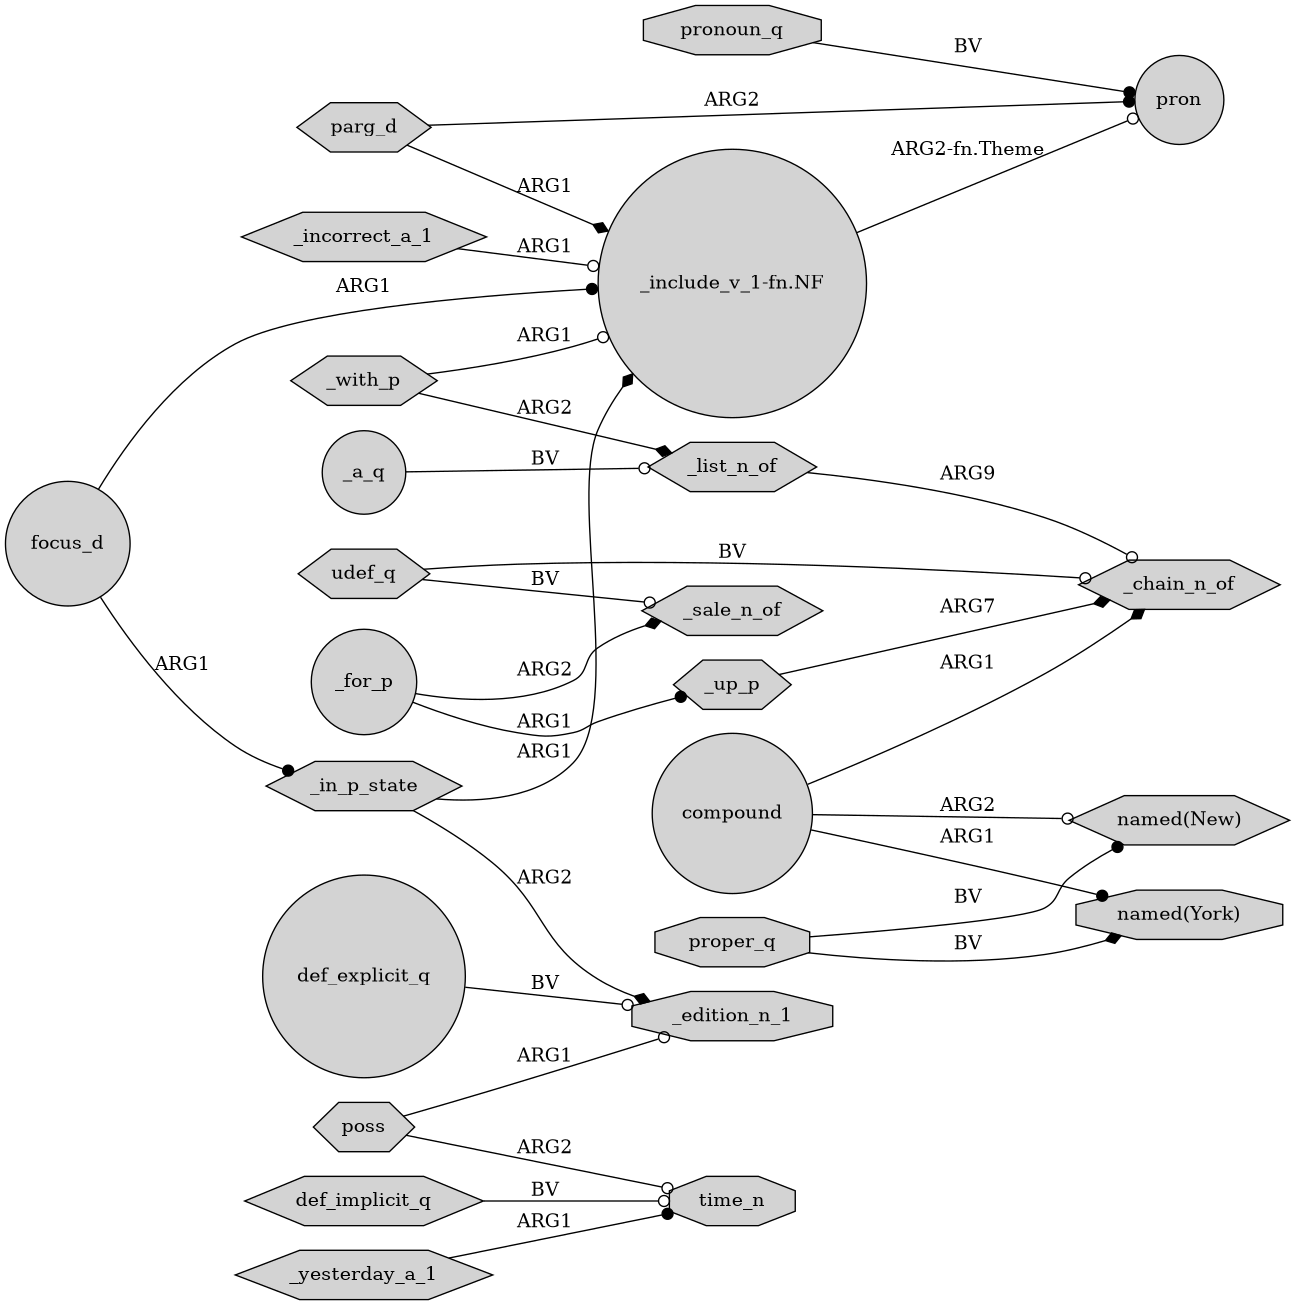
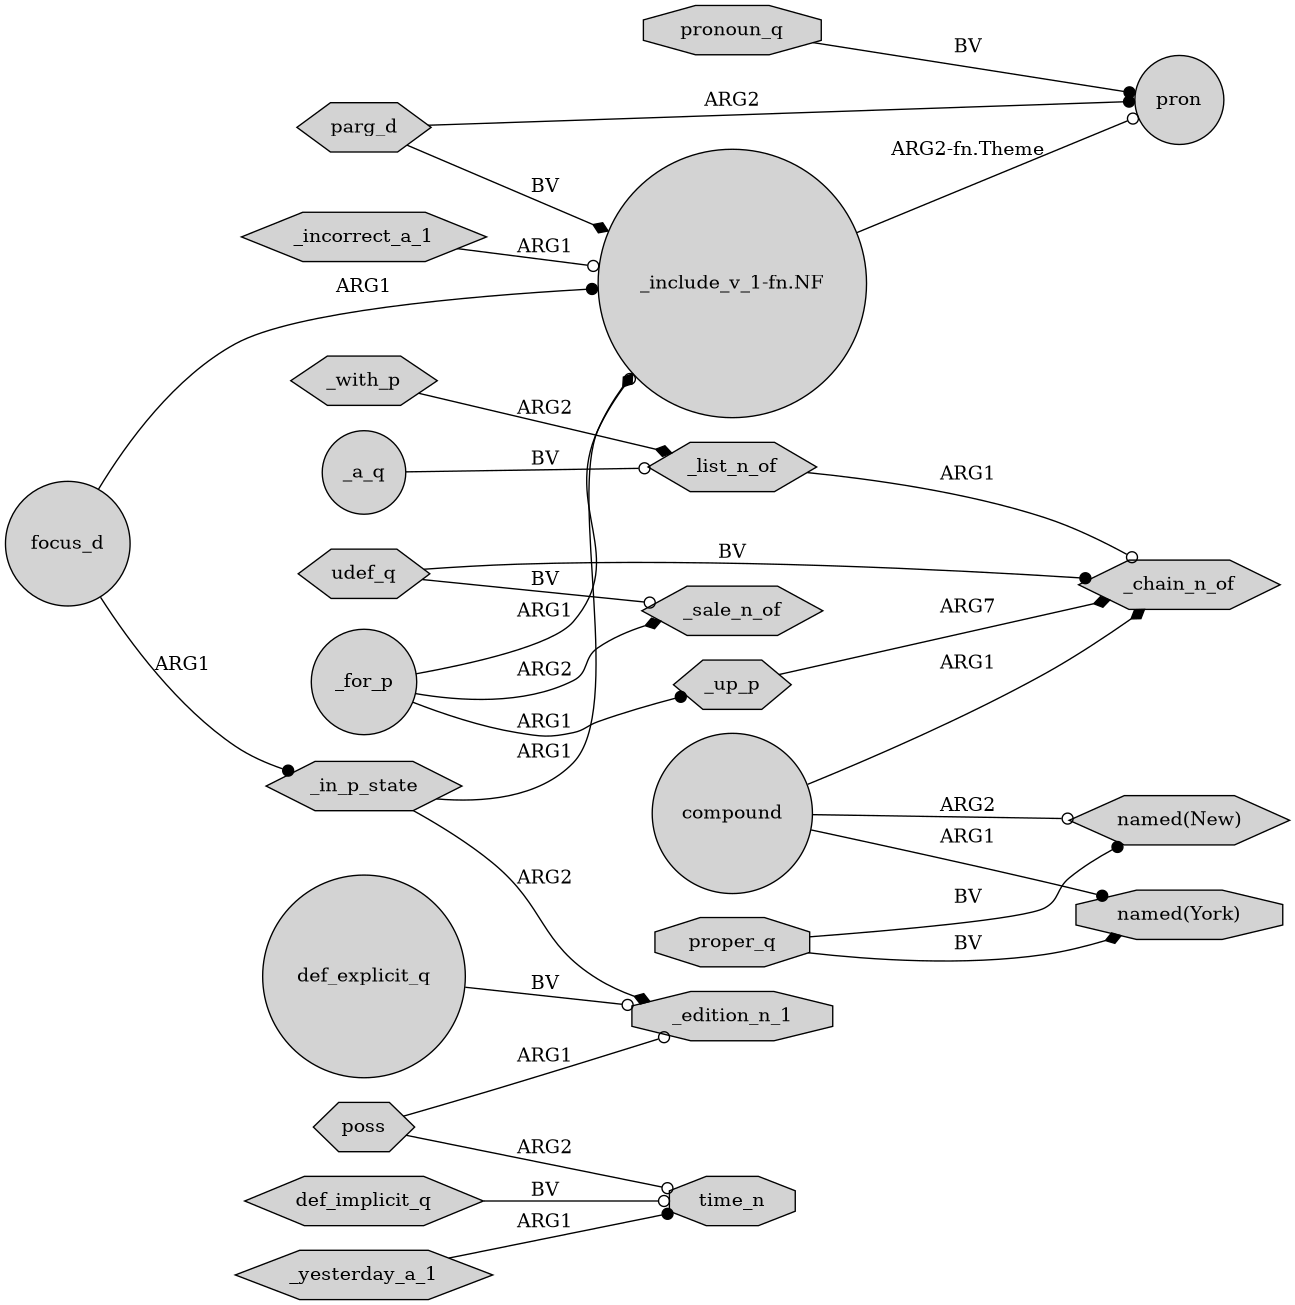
  digraph {
    rankdir=LR
    node [shape=hexagon style=filled]
    edge [arrowhead=odot]
    "_include_v_1-fn.NF" [shape=circle]
    _incorrect_a_1
    pron [shape=circle]
    time_n [shape=octagon]
    _yesterday_a_1
    _a_q [shape=circle]
    _list_n_of
    _chain_n_of
    compound [shape=circle]
    "named(New)"
    "named(York)" [shape=octagon]
    _with_p
    proper_q [shape=octagon]
    _for_p [shape=circle]
    _sale_n_of
    _up_p
    focus_d [shape=circle]
    _in_p_state
    _edition_n_1 [shape=octagon]
    udef_q
    poss
    def_explicit_q [shape=circle]
    parg_d
    pronoun_q [shape=octagon]
    def_implicit_q
    "_include_v_1-fn.NF" -> pron [label="ARG2-fn.Theme"]
    _incorrect_a_1 -> "_include_v_1-fn.NF" [label=ARG1]
    _yesterday_a_1 -> time_n [arrowhead=dot label=ARG1]
    _a_q -> _list_n_of [label=BV]
-   _list_n_of -> _chain_n_of [label=ARG9]
+   _list_n_of -> _chain_n_of [label=ARG1]
    compound -> _chain_n_of [arrowhead=diamond label=ARG1]
    compound -> "named(New)" [label=ARG2]
    compound -> "named(York)" [arrowhead=dot label=ARG1]
-   _with_p -> "_include_v_1-fn.NF" [label=ARG1]
+   _for_p -> "_include_v_1-fn.NF" [label=ARG1]
    _with_p -> _list_n_of [arrowhead=diamond label=ARG2]
    proper_q -> "named(New)" [arrowhead=dot label=BV]
    proper_q -> "named(York)" [arrowhead=diamond label=BV]
    _for_p -> _sale_n_of [arrowhead=diamond label=ARG2]
    _for_p -> _up_p [arrowhead=dot label=ARG1]
    _up_p -> _chain_n_of [arrowhead=diamond label=ARG7]
    focus_d -> "_include_v_1-fn.NF" [arrowhead=dot label=ARG1]
    focus_d -> _in_p_state [arrowhead=dot label=ARG1]
    _in_p_state -> "_include_v_1-fn.NF" [arrowhead=diamond label=ARG1]
    _in_p_state -> _edition_n_1 [arrowhead=diamond label=ARG2]
-   udef_q -> _chain_n_of [label=BV]
+   udef_q -> _chain_n_of [arrowhead=dot label=BV]
    udef_q -> _sale_n_of [label=BV]
    poss -> time_n [label=ARG2]
    poss -> _edition_n_1 [label=ARG1]
    def_explicit_q -> _edition_n_1 [label=BV]
-   parg_d -> "_include_v_1-fn.NF" [arrowhead=diamond label=ARG1]
+   parg_d -> "_include_v_1-fn.NF" [arrowhead=diamond label=BV]
    parg_d -> pron [arrowhead=dot label=ARG2]
    pronoun_q -> pron [arrowhead=dot label=BV]
    def_implicit_q -> time_n [label=BV]
  }
